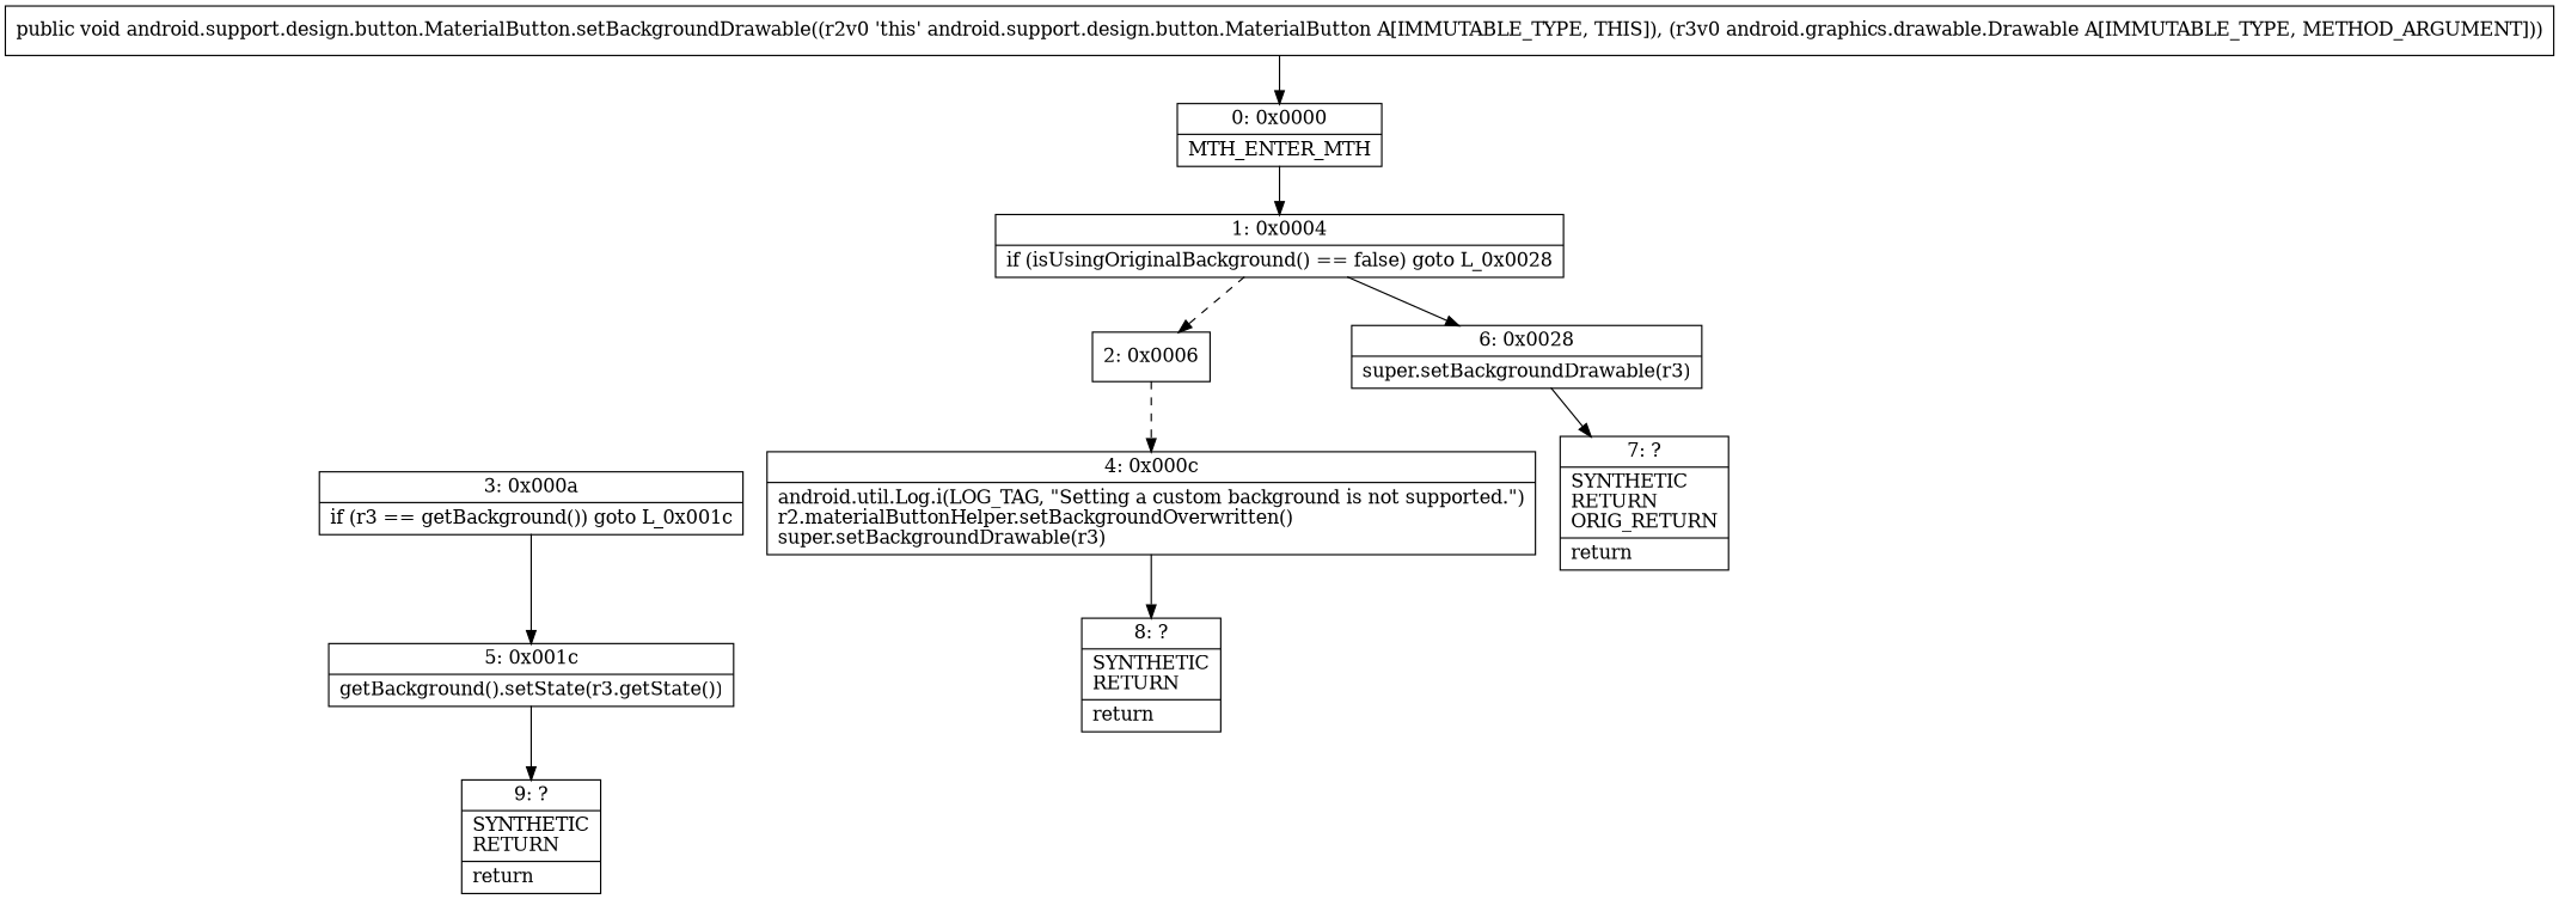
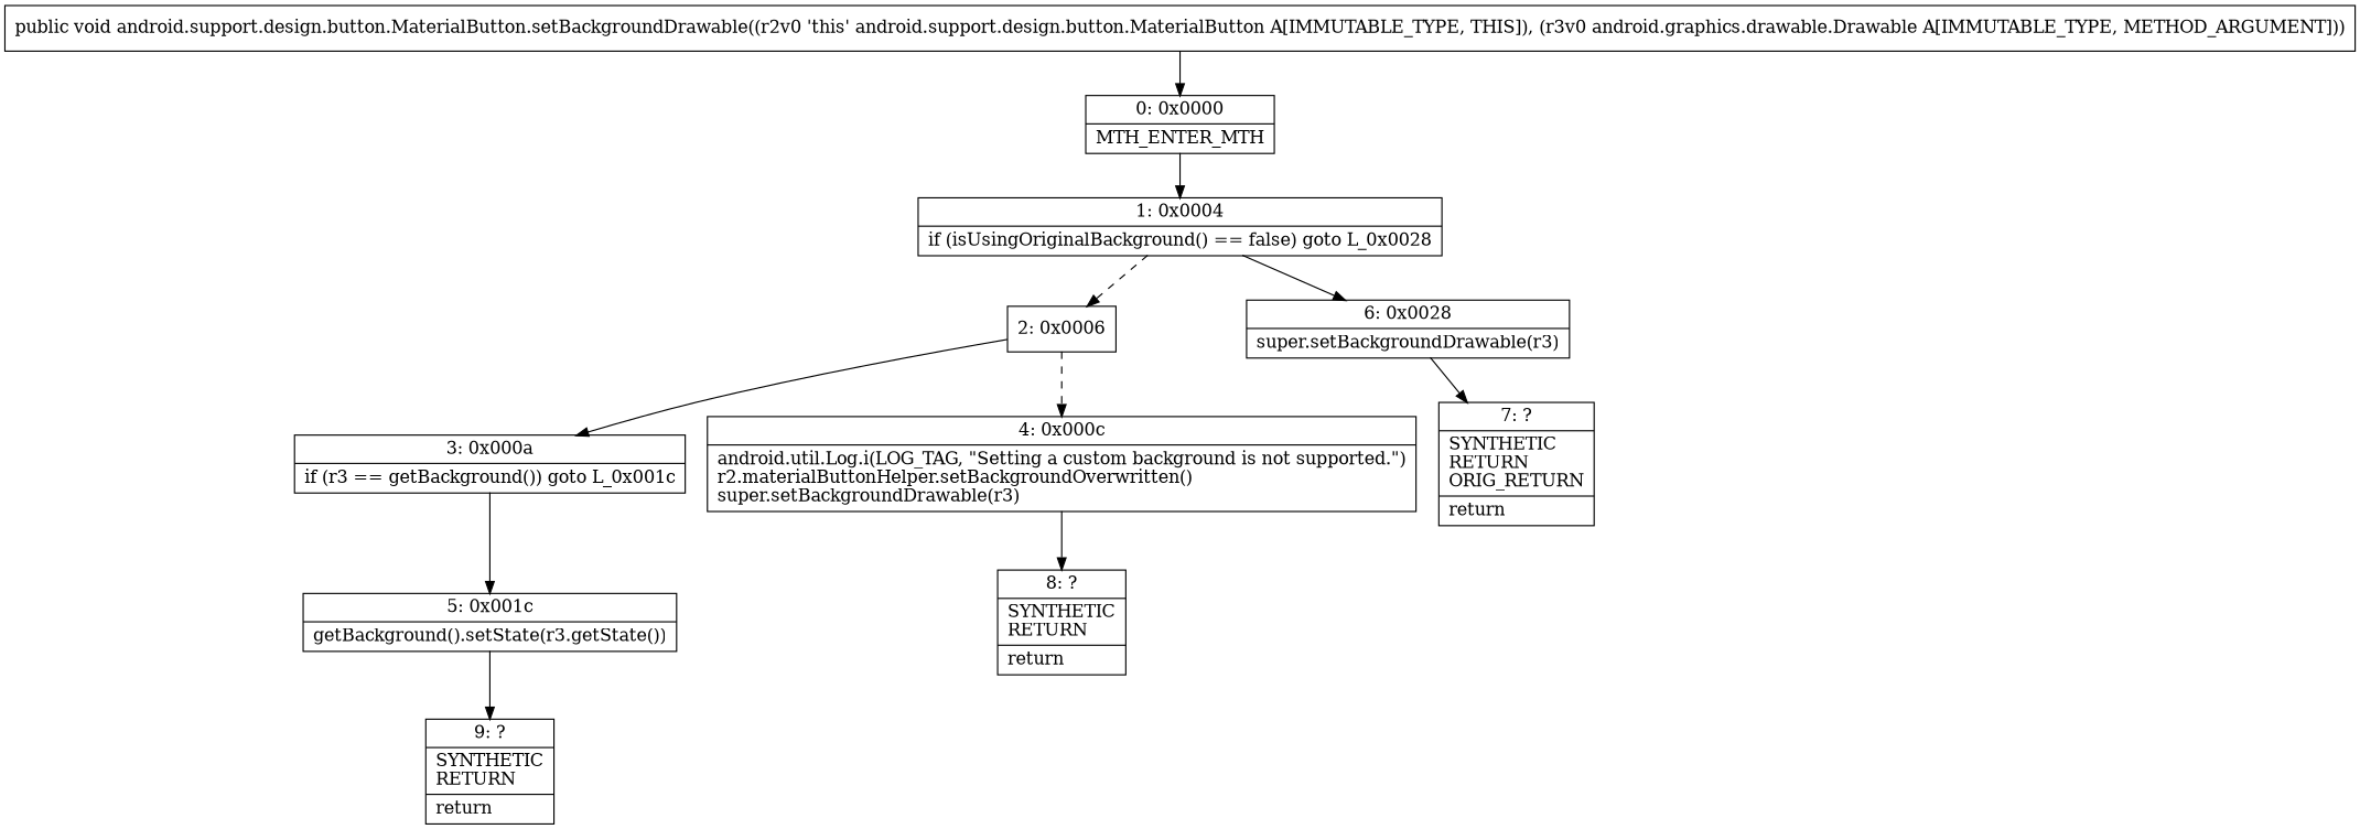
  digraph {
    node [shape=record]
    n1 [label="{0\:\ 0x0000|MTH_ENTER_MTH\l}"]
    n2 [label="{1\:\ 0x0004|if (isUsingOriginalBackground() == false) goto L_0x0028\l}"]
    n3 [label="{2\:\ 0x0006}"]
    n4 [label="{6\:\ 0x0028|super.setBackgroundDrawable(r3)\l}"]
    n5 [label="{3\:\ 0x000a|if (r3 == getBackground()) goto L_0x001c\l}"]
    n6 [label="{4\:\ 0x000c|android.util.Log.i(LOG_TAG, \"Setting a custom background is not supported.\")\lr2.materialButtonHelper.setBackgroundOverwritten()\lsuper.setBackgroundDrawable(r3)\l}"]
    n7 [label="{7\:\ ?|SYNTHETIC\lRETURN\lORIG_RETURN\l|return\l}"]
    n8 [label="{5\:\ 0x001c|getBackground().setState(r3.getState())\l}"]
    n9 [label="{8\:\ ?|SYNTHETIC\lRETURN\l|return\l}"]
    n10 [label="{9\:\ ?|SYNTHETIC\lRETURN\l|return\l}"]
    n11 [label="{public void android.support.design.button.MaterialButton.setBackgroundDrawable((r2v0 'this' android.support.design.button.MaterialButton A[IMMUTABLE_TYPE, THIS]), (r3v0 android.graphics.drawable.Drawable A[IMMUTABLE_TYPE, METHOD_ARGUMENT])) }"]
    n1 -> n2
    n2 -> n3 [style=dashed]
    n2 -> n4
+   n3 -> n5
    n3 -> n6 [style=dashed]
    n4 -> n7
    n5 -> n8
    n6 -> n9
    n8 -> n10
    n11 -> n1
  }
